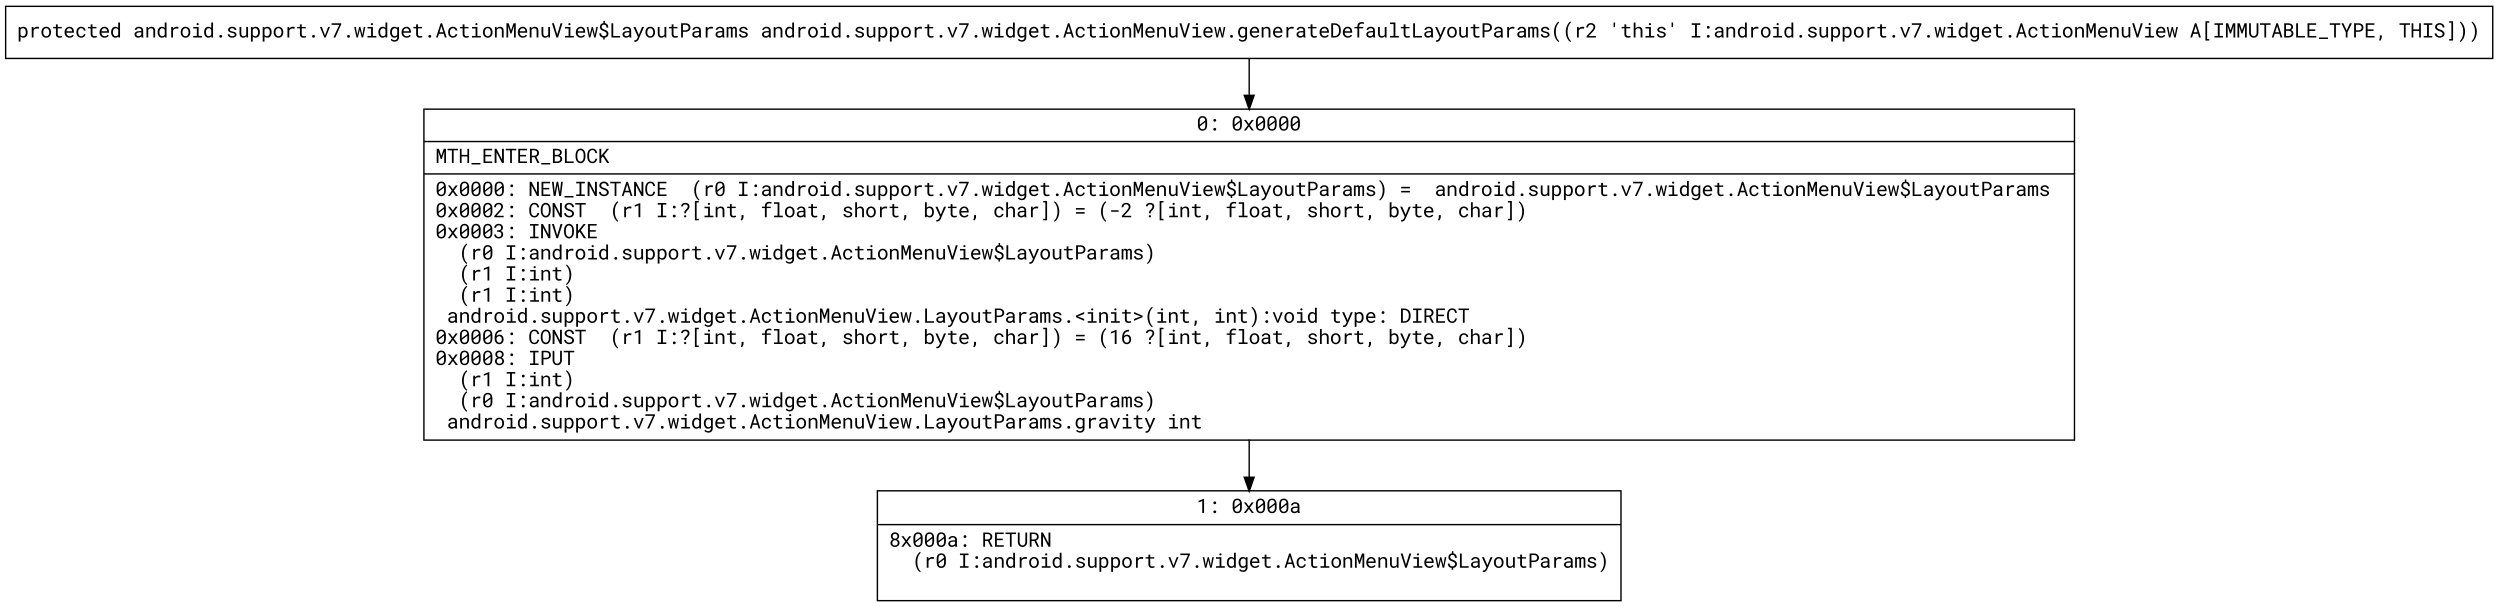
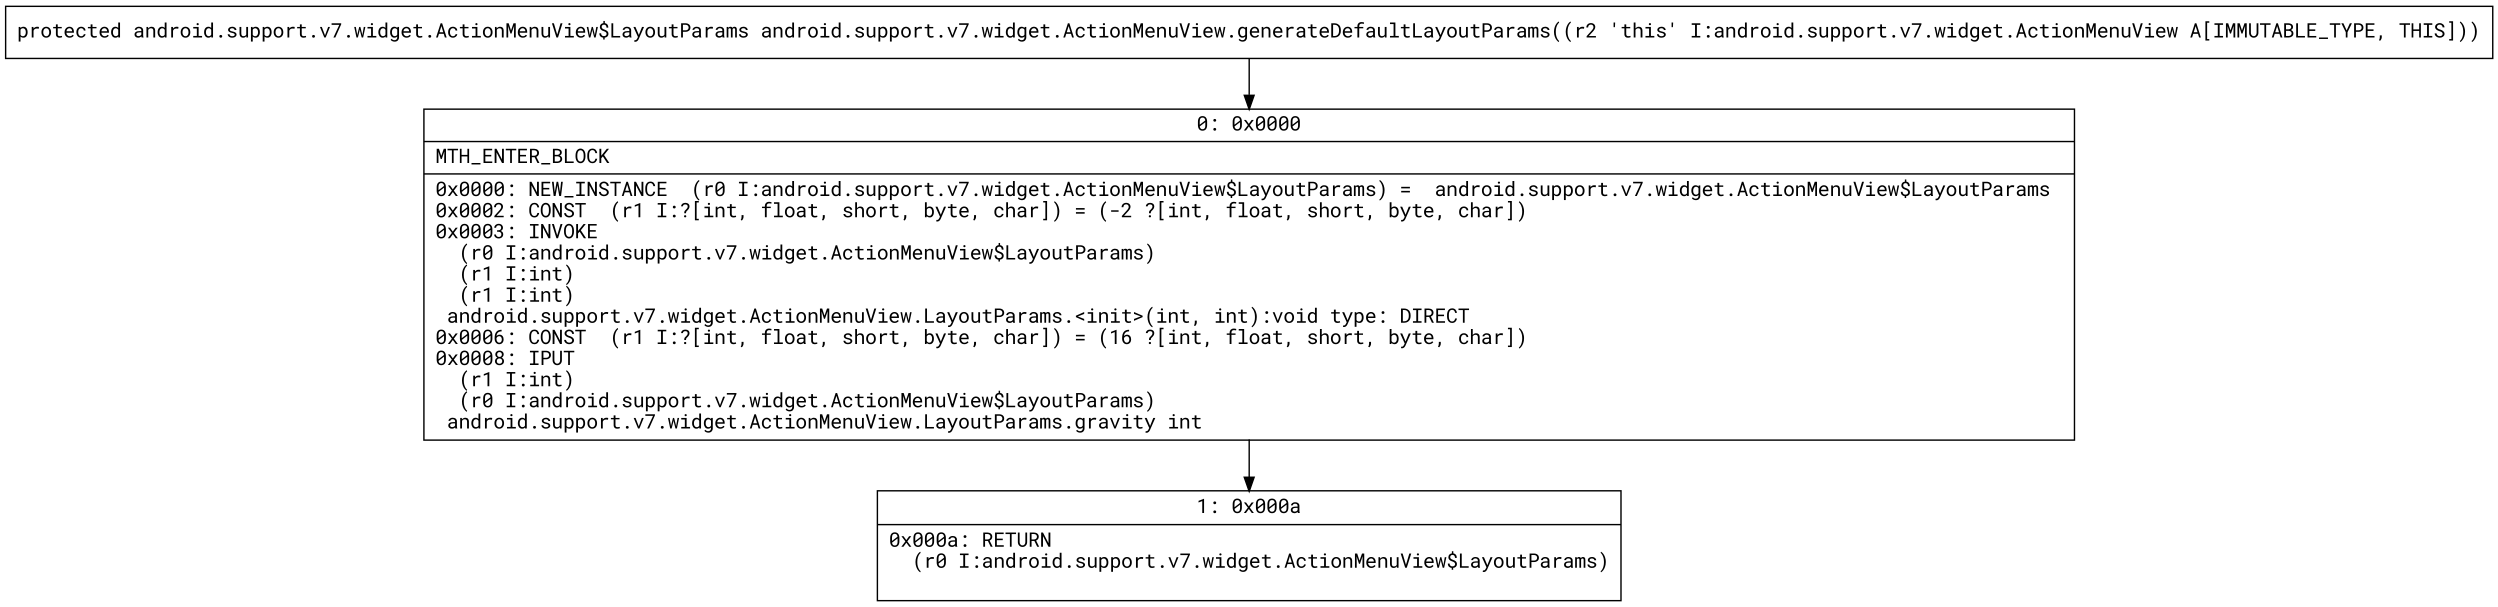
  digraph {
    fontname="Roboto Mono"
    node [shape=record fontname="Roboto Mono"]
    edge [fontname="Roboto Mono"]
    n1 [label="{0\:\ 0x0000|MTH_ENTER_BLOCK\l|0x0000: NEW_INSTANCE  (r0 I:android.support.v7.widget.ActionMenuView$LayoutParams) =  android.support.v7.widget.ActionMenuView$LayoutParams \l0x0002: CONST  (r1 I:?[int, float, short, byte, char]) = (\-2 ?[int, float, short, byte, char]) \l0x0003: INVOKE  \l  (r0 I:android.support.v7.widget.ActionMenuView$LayoutParams)\l  (r1 I:int)\l  (r1 I:int)\l android.support.v7.widget.ActionMenuView.LayoutParams.\<init\>(int, int):void type: DIRECT \l0x0006: CONST  (r1 I:?[int, float, short, byte, char]) = (16 ?[int, float, short, byte, char]) \l0x0008: IPUT  \l  (r1 I:int)\l  (r0 I:android.support.v7.widget.ActionMenuView$LayoutParams)\l android.support.v7.widget.ActionMenuView.LayoutParams.gravity int \l}"]
-   n2 [label="{1\:\ 0x000a|8x000a: RETURN  \l  (r0 I:android.support.v7.widget.ActionMenuView$LayoutParams)\l \l}"]
+   n2 [label="{1\:\ 0x000a|0x000a: RETURN  \l  (r0 I:android.support.v7.widget.ActionMenuView$LayoutParams)\l \l}"]
    n3 [label="{protected android.support.v7.widget.ActionMenuView$LayoutParams android.support.v7.widget.ActionMenuView.generateDefaultLayoutParams((r2 'this' I:android.support.v7.widget.ActionMenuView A[IMMUTABLE_TYPE, THIS])) }"]
    n1 -> n2
    n3 -> n1
  }
